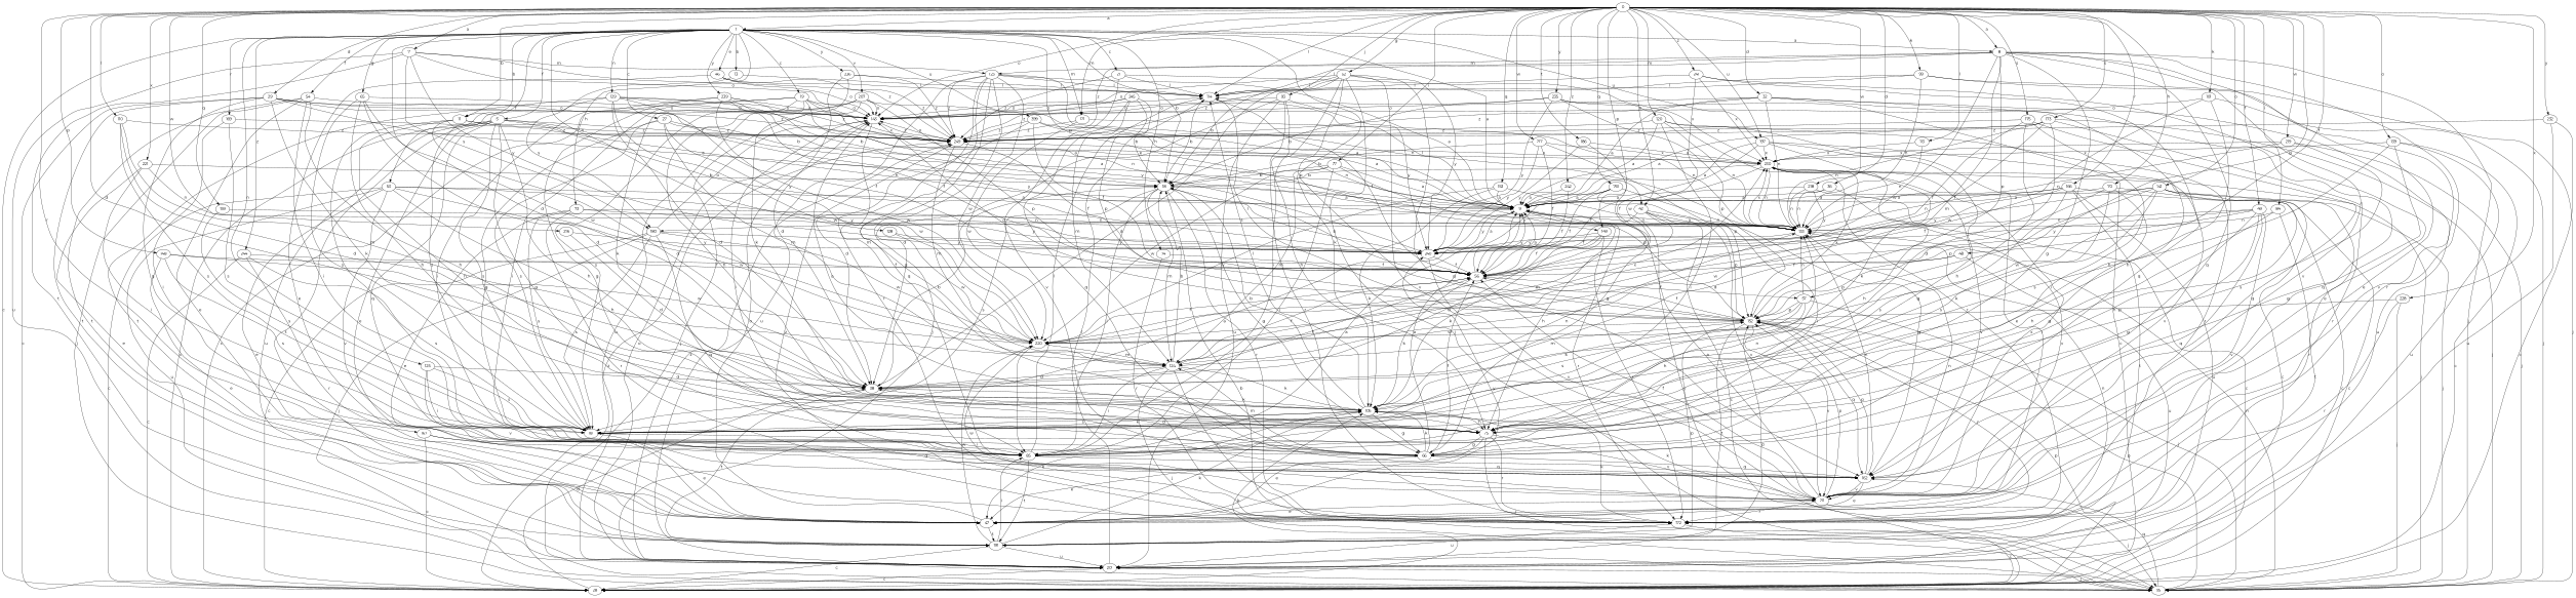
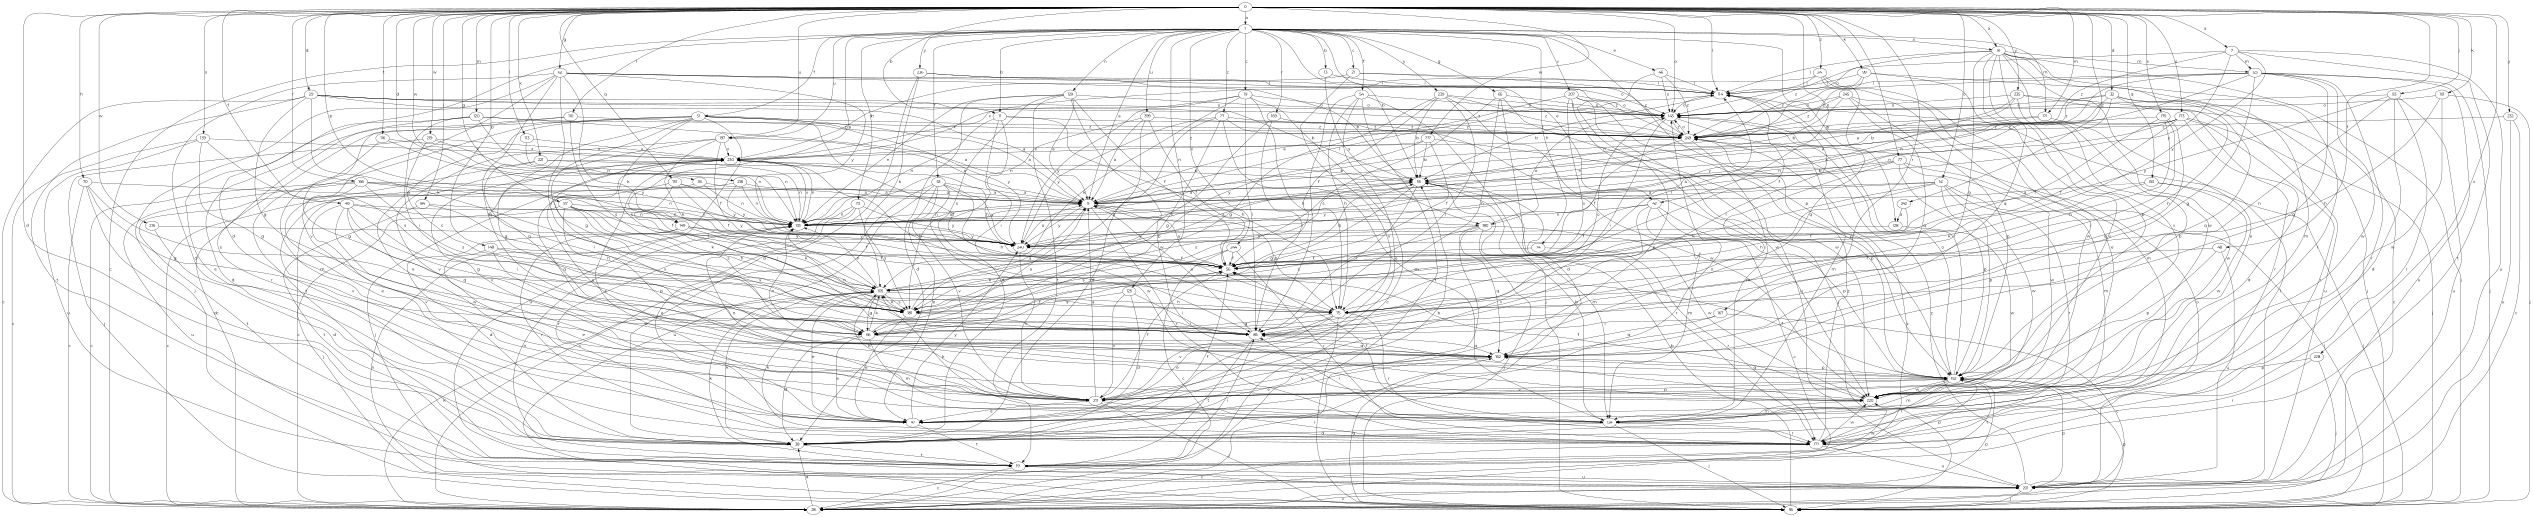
  strict digraph {
    fontname=Montserrat
    node [fontname=Montserrat]
    edge [fontname=Montserrat]
    0
    1
    7
    8
    11
    29
    32
    36
    38
    42
    48
    49
    57
    62
    70
    77
    84
    93
    99
    101
    110
    113
    114
    120
    121
    139
    141
    143
    148
    149
    153
-   159
    n33 [label=761]
    166
    167
    173
    175
-   186
+   186 [label=116]
    197
    216
    217
    218
    219
    221
    228
    232
    235
    241
    242
    9
    13
    18
    19
    21
    27
    28
    46
    51
    53
    54
    65
    73
    74
    125
    128
    129
    152
    169
    n69 [label=399]
    207
    236
    239
    244
    123
    180
    191
    201
    240
    249
    47
    66
    95
    124
    162
    172
    211
    220
    75
    133
    85
    105
    56
    181
    230
    245
    0 -> 1 [label=a]
    0 -> 7 [label=a]
    0 -> 8 [label=a]
    0 -> 11 [label=b]
    0 -> 29 [label=d]
    0 -> 32 [label=d]
    0 -> 36 [label=d]
    0 -> 38 [label=d]
    0 -> 42 [label=e]
    0 -> 48 [label=f]
    0 -> 49 [label=f]
    0 -> 57 [label=g]
    0 -> 62 [label=g]
    0 -> 70 [label=h]
    0 -> 77 [label=i]
    0 -> 84 [label=i]
    0 -> 93 [label=j]
    0 -> 99 [label=k]
    0 -> 101 [label=k]
    0 -> 110 [label=l]
    0 -> 113 [label=l]
    0 -> 114 [label=l]
    0 -> 120 [label=m]
    0 -> 121 [label=m]
    0 -> 139 [label=o]
    0 -> 141 [label=o]
    0 -> 143 [label=o]
    0 -> 148 [label=p]
    0 -> 149 [label=p]
    0 -> 153 [label=q]
-   0 -> 159 [label=q]
    0 -> n33 [label=q]
    0 -> 166 [label=r]
    0 -> 167 [label=r]
    0 -> 173 [label=s]
    0 -> 175 [label=s]
    0 -> 186 [label=t]
    0 -> 197 [label=u]
    0 -> 216 [label=w]
    0 -> 217 [label=w]
    0 -> 218 [label=w]
    0 -> 219 [label=w]
    0 -> 221 [label=x]
    0 -> 228 [label=x]
    0 -> 232 [label=y]
    0 -> 235 [label=y]
    0 -> 241 [label=z]
    0 -> 242 [label=z]
    1 -> 8 [label=a]
    1 -> 11 [label=b]
    1 -> 38 [label=d]
-   19 -> 42 [label=e]
+   1 -> 42 [label=e]
    1 -> 121 [label=m]
    1 -> 149 [label=p]
    1 -> 197 [label=u]
    1 -> 9 [label=a]
    1 -> 13 [label=b]
    1 -> 18 [label=b]
    1 -> 19 [label=c]
    1 -> 21 [label=c]
    1 -> 27 [label=c]
    1 -> 28 [label=c]
    1 -> 46 [label=e]
    1 -> 51 [label=f]
    1 -> 53 [label=f]
    1 -> 54 [label=f]
    1 -> 65 [label=g]
    1 -> 73 [label=h]
    1 -> 74 [label=h]
    1 -> 125 [label=n]
    1 -> 128 [label=n]
    1 -> 129 [label=n]
    1 -> 152 [label=p]
    1 -> 169 [label=r]
    1 -> n69 [label=u]
    1 -> 207 [label=v]
    1 -> 236 [label=y]
    1 -> 239 [label=y]
    1 -> 244 [label=z]
    7 -> 143 [label=o]
    7 -> 123 [label=m]
    7 -> 180 [label=s]
    7 -> 191 [label=t]
    7 -> 201 [label=u]
    7 -> 240 [label=y]
    7 -> 249 [label=z]
    8 -> 114 [label=l]
    8 -> 152 [label=p]
    8 -> 123 [label=m]
    8 -> 249 [label=z]
    8 -> 47 [label=e]
    8 -> 66 [label=g]
    8 -> 95 [label=j]
    8 -> 124 [label=m]
    8 -> 162 [label=q]
    8 -> 172 [label=r]
    8 -> 211 [label=v]
    8 -> 220 [label=w]
    11 -> 38 [label=d]
    11 -> 249 [label=z]
    11 -> 75 [label=h]
    11 -> 133 [label=n]
    11 -> 85 [label=i]
    29 -> 143 [label=o]
    29 -> 9 [label=a]
    29 -> 18 [label=b]
    29 -> 28 [label=c]
    29 -> 191 [label=t]
    29 -> 249 [label=z]
    29 -> 66 [label=g]
    29 -> 105 [label=k]
    32 -> 143 [label=o]
    32 -> 9 [label=a]
    32 -> 201 [label=u]
    32 -> 249 [label=z]
    32 -> 162 [label=q]
    32 -> 75 [label=h]
    32 -> 133 [label=n]
    36 -> 9 [label=a]
    36 -> 211 [label=v]
    36 -> 133 [label=n]
    38 -> 18 [label=b]
    38 -> 191 [label=t]
    38 -> 105 [label=k]
    38 -> 56 [label=f]
    42 -> 28 [label=c]
    42 -> 152 [label=p]
    42 -> 124 [label=m]
    42 -> 211 [label=v]
    42 -> 133 [label=n]
    42 -> 56 [label=f]
    48 -> 152 [label=p]
    48 -> 201 [label=u]
    48 -> 56 [label=f]
    49 -> 240 [label=y]
    49 -> 66 [label=g]
    49 -> 162 [label=q]
    49 -> 211 [label=v]
    49 -> 220 [label=w]
    49 -> 133 [label=n]
    49 -> 85 [label=i]
    57 -> 152 [label=p]
    57 -> 95 [label=j]
    57 -> 75 [label=h]
    57 -> 133 [label=n]
    57 -> 105 [label=k]
-   56 -> 57 [label=f]
+   57 -> 56 [label=f]
    57 -> 181 [label=s]
    62 -> 38 [label=d]
    62 -> 114 [label=l]
    62 -> 143 [label=o]
    62 -> 18 [label=b]
    62 -> 240 [label=y]
    62 -> 95 [label=j]
    62 -> 162 [label=q]
    62 -> 211 [label=v]
    62 -> 85 [label=i]
    62 -> 105 [label=k]
    70 -> 38 [label=d]
    70 -> 9 [label=a]
    70 -> 28 [label=c]
    70 -> 66 [label=g]
    70 -> 181 [label=s]
    77 -> 9 [label=a]
    77 -> 18 [label=b]
    77 -> 152 [label=p]
    77 -> 124 [label=m]
    77 -> 220 [label=w]
    77 -> 85 [label=i]
    84 -> 191 [label=t]
    84 -> 75 [label=h]
    84 -> 133 [label=n]
    93 -> 38 [label=d]
    93 -> 143 [label=o]
    93 -> 201 [label=u]
    93 -> 240 [label=y]
    93 -> 172 [label=r]
    93 -> 75 [label=h]
    99 -> 114 [label=l]
    99 -> 249 [label=z]
    99 -> 95 [label=j]
    99 -> 211 [label=v]
    99 -> 133 [label=n]
    101 -> 143 [label=o]
    101 -> 95 [label=j]
    101 -> 220 [label=w]
    101 -> 75 [label=h]
    110 -> 38 [label=d]
    110 -> 249 [label=z]
    110 -> 124 [label=m]
    110 -> 181 [label=s]
    113 -> 133 [label=n]
    113 -> 230 [label=x]
    114 -> 143 [label=o]
    114 -> 18 [label=b]
    114 -> 56 [label=f]
    120 -> 9 [label=a]
    120 -> 249 [label=z]
    120 -> 47 [label=e]
    120 -> 172 [label=r]
    120 -> 133 [label=n]
    120 -> 85 [label=i]
    121 -> 249 [label=z]
    121 -> 220 [label=w]
    121 -> 133 [label=n]
    139 -> 28 [label=c]
    139 -> 201 [label=u]
    139 -> 66 [label=g]
    139 -> 181 [label=s]
    139 -> 230 [label=x]
    141 -> 9 [label=a]
    141 -> 152 [label=p]
    141 -> 240 [label=y]
    141 -> 95 [label=j]
    141 -> 172 [label=r]
    141 -> 220 [label=w]
    141 -> 75 [label=h]
    141 -> 105 [label=k]
    143 -> 249 [label=z]
    143 -> 124 [label=m]
    143 -> 85 [label=i]
    148 -> 47 [label=e]
    148 -> 220 [label=w]
    148 -> 56 [label=f]
    148 -> 181 [label=s]
    149 -> 38 [label=d]
    149 -> 240 [label=y]
    149 -> 172 [label=r]
    149 -> 105 [label=k]
    149 -> 56 [label=f]
    153 -> 9 [label=a]
    153 -> 95 [label=j]
    153 -> 220 [label=w]
    153 -> 105 [label=k]
-   159 -> 133 [label=n]
-   159 -> 181 [label=s]
    n33 -> 9 [label=a]
    n33 -> 240 [label=y]
    n33 -> 162 [label=q]
    n33 -> 85 [label=i]
    n33 -> 56 [label=f]
    166 -> 9 [label=a]
    166 -> 28 [label=c]
    166 -> 191 [label=t]
    166 -> 201 [label=u]
    166 -> 133 [label=n]
    166 -> 56 [label=f]
    166 -> 181 [label=s]
    167 -> 28 [label=c]
    167 -> 162 [label=q]
    167 -> 85 [label=i]
    173 -> 38 [label=d]
    173 -> 9 [label=a]
    173 -> 249 [label=z]
    173 -> 95 [label=j]
    173 -> 172 [label=r]
    173 -> 133 [label=n]
    173 -> 56 [label=f]
    175 -> 249 [label=z]
    175 -> 162 [label=q]
    175 -> 75 [label=h]
    175 -> 85 [label=i]
    175 -> 56 [label=f]
    186 -> 240 [label=y]
    186 -> 66 [label=g]
    186 -> 230 [label=x]
    197 -> 9 [label=a]
    197 -> 66 [label=g]
    197 -> 211 [label=v]
    197 -> 105 [label=k]
    197 -> 56 [label=f]
    197 -> 230 [label=x]
    216 -> 38 [label=d]
    216 -> 240 [label=y]
    217 -> 18 [label=b]
    217 -> 152 [label=p]
    217 -> 240 [label=y]
    217 -> 56 [label=f]
    217 -> 230 [label=x]
    218 -> 9 [label=a]
    218 -> 28 [label=c]
    218 -> 240 [label=y]
    218 -> 133 [label=n]
    219 -> 95 [label=j]
    219 -> 133 [label=n]
    219 -> 181 [label=s]
    219 -> 230 [label=x]
    221 -> 18 [label=b]
    221 -> 47 [label=e]
    221 -> 133 [label=n]
    221 -> 85 [label=i]
    228 -> 152 [label=p]
    228 -> 95 [label=j]
    228 -> 172 [label=r]
    232 -> 28 [label=c]
    232 -> 201 [label=u]
    232 -> 249 [label=z]
    235 -> 143 [label=o]
    235 -> 18 [label=b]
    235 -> 28 [label=c]
    235 -> 152 [label=p]
    235 -> 240 [label=y]
    235 -> 172 [label=r]
    241 -> 114 [label=l]
    241 -> 47 [label=e]
    241 -> 162 [label=q]
    241 -> 220 [label=w]
    241 -> 230 [label=x]
-   242 -> 9 [label=a]
+   242 -> 128 [label=a]
    242 -> 56 [label=f]
    9 -> 114 [label=l]
    9 -> 180 [label=s]
    9 -> 240 [label=y]
    9 -> 172 [label=r]
    9 -> 75 [label=h]
    9 -> 133 [label=n]
    13 -> 114 [label=l]
    13 -> 180 [label=s]
    18 -> 9 [label=a]
    18 -> 66 [label=g]
    18 -> 124 [label=m]
    18 -> 172 [label=r]
    18 -> 85 [label=i]
    18 -> 181 [label=s]
    19 -> 143 [label=o]
    19 -> 28 [label=c]
    19 -> 240 [label=y]
    19 -> 75 [label=h]
    19 -> 85 [label=i]
    19 -> 105 [label=k]
    19 -> 230 [label=x]
    21 -> 114 [label=l]
    21 -> 249 [label=z]
    21 -> 211 [label=v]
    21 -> 230 [label=x]
    27 -> 240 [label=y]
    27 -> 249 [label=z]
    27 -> 66 [label=g]
    27 -> 124 [label=m]
    27 -> 220 [label=w]
    27 -> 181 [label=s]
    28 -> 38 [label=d]
    28 -> 152 [label=p]
    28 -> 249 [label=z]
    28 -> 105 [label=k]
    46 -> 114 [label=l]
    46 -> 143 [label=o]
    46 -> 249 [label=z]
    46 -> 47 [label=e]
    51 -> 9 [label=a]
    51 -> 28 [label=c]
    51 -> 191 [label=t]
    51 -> 201 [label=u]
    51 -> 240 [label=y]
    51 -> 249 [label=z]
    51 -> 47 [label=e]
    51 -> 66 [label=g]
    51 -> 162 [label=q]
    51 -> 75 [label=h]
    51 -> 181 [label=s]
    53 -> 9 [label=a]
    53 -> 28 [label=c]
    53 -> 201 [label=u]
    53 -> 240 [label=y]
    53 -> 47 [label=e]
    53 -> 211 [label=v]
    53 -> 220 [label=w]
    53 -> 75 [label=h]
    54 -> 143 [label=o]
    54 -> 191 [label=t]
    54 -> 47 [label=e]
    54 -> 95 [label=j]
    54 -> 75 [label=h]
    54 -> 85 [label=i]
    65 -> 38 [label=d]
    65 -> 143 [label=o]
    65 -> 220 [label=w]
    65 -> 75 [label=h]
    65 -> 181 [label=s]
    73 -> 240 [label=y]
    73 -> 47 [label=e]
    73 -> 172 [label=r]
    73 -> 133 [label=n]
    73 -> 181 [label=s]
    74 -> 172 [label=r]
    74 -> 56 [label=f]
    125 -> 38 [label=d]
    125 -> 211 [label=v]
    125 -> 85 [label=i]
    125 -> 181 [label=s]
    128 -> 240 [label=y]
    128 -> 220 [label=w]
    129 -> 38 [label=d]
    129 -> 143 [label=o]
    129 -> 9 [label=a]
    129 -> 191 [label=t]
    129 -> 220 [label=w]
    129 -> 133 [label=n]
    129 -> 56 [label=f]
    129 -> 181 [label=s]
    152 -> 114 [label=l]
    152 -> 143 [label=o]
    152 -> 191 [label=t]
    152 -> 124 [label=m]
    152 -> 162 [label=q]
    152 -> 172 [label=r]
    152 -> 211 [label=v]
    152 -> 220 [label=w]
    152 -> 56 [label=f]
    152 -> 230 [label=x]
    169 -> 249 [label=z]
    169 -> 85 [label=i]
    169 -> 181 [label=s]
    n69 -> 38 [label=d]
    n69 -> 9 [label=a]
    n69 -> 249 [label=z]
    n69 -> 133 [label=n]
    n69 -> 56 [label=f]
    207 -> 143 [label=o]
    207 -> 9 [label=a]
    207 -> 152 [label=p]
    207 -> 201 [label=u]
    207 -> 95 [label=j]
    207 -> 181 [label=s]
    236 -> 38 [label=d]
    236 -> 114 [label=l]
    236 -> 249 [label=z]
    236 -> 105 [label=k]
    239 -> 143 [label=o]
    239 -> 18 [label=b]
    239 -> 249 [label=z]
    239 -> 66 [label=g]
    239 -> 220 [label=w]
    239 -> 85 [label=i]
    239 -> 56 [label=f]
    244 -> 28 [label=c]
    244 -> 172 [label=r]
    244 -> 56 [label=f]
    244 -> 181 [label=s]
    123 -> 114 [label=l]
    123 -> 9 [label=a]
    123 -> 201 [label=u]
    123 -> 249 [label=z]
    123 -> 66 [label=g]
    123 -> 95 [label=j]
    123 -> 162 [label=q]
    123 -> 172 [label=r]
    123 -> 220 [label=w]
    123 -> 133 [label=n]
    180 -> 143 [label=o]
    180 -> 28 [label=c]
    180 -> 240 [label=y]
    180 -> 95 [label=j]
    180 -> 162 [label=q]
    180 -> 220 [label=w]
    180 -> 181 [label=s]
    191 -> 28 [label=c]
    191 -> 152 [label=p]
    191 -> 201 [label=u]
    191 -> 220 [label=w]
    191 -> 133 [label=n]
    191 -> 85 [label=i]
    191 -> 105 [label=k]
    201 -> 114 [label=l]
    201 -> 143 [label=o]
    201 -> 28 [label=c]
    201 -> 152 [label=p]
    201 -> 249 [label=z]
    201 -> 95 [label=j]
    240 -> 9 [label=a]
    240 -> 211 [label=v]
    240 -> 56 [label=f]
    249 -> 143 [label=o]
    249 -> 124 [label=m]
    249 -> 56 [label=f]
    249 -> 230 [label=x]
    47 -> 143 [label=o]
    47 -> 191 [label=t]
    47 -> 240 [label=y]
    66 -> 38 [label=d]
    66 -> 9 [label=a]
    66 -> 47 [label=e]
    66 -> 124 [label=m]
    66 -> 162 [label=q]
    66 -> 105 [label=k]
    66 -> 56 [label=f]
    95 -> 18 [label=b]
    95 -> 152 [label=p]
    95 -> 162 [label=q]
    95 -> 133 [label=n]
    124 -> 38 [label=d]
    124 -> 18 [label=b]
    124 -> 95 [label=j]
    124 -> 172 [label=r]
    124 -> 85 [label=i]
    124 -> 105 [label=k]
    124 -> 56 [label=f]
    124 -> 230 [label=x]
    162 -> 152 [label=p]
    162 -> 47 [label=e]
    162 -> 211 [label=v]
    162 -> 133 [label=n]
    172 -> 28 [label=c]
    172 -> 201 [label=u]
    172 -> 249 [label=z]
    172 -> 220 [label=w]
    172 -> 105 [label=k]
    211 -> 9 [label=a]
    211 -> 152 [label=p]
    211 -> 47 [label=e]
    211 -> 95 [label=j]
    211 -> 172 [label=r]
    211 -> 133 [label=n]
    211 -> 105 [label=k]
    211 -> 56 [label=f]
    211 -> 230 [label=x]
    220 -> 124 [label=m]
    220 -> 85 [label=i]
    220 -> 56 [label=f]
    75 -> 143 [label=o]
    75 -> 47 [label=e]
    75 -> 66 [label=g]
    75 -> 95 [label=j]
    75 -> 172 [label=r]
    75 -> 211 [label=v]
    133 -> 9 [label=a]
    133 -> 240 [label=y]
    133 -> 230 [label=x]
    85 -> 114 [label=l]
    85 -> 9 [label=a]
    85 -> 191 [label=t]
    85 -> 162 [label=q]
    85 -> 133 [label=n]
    105 -> 114 [label=l]
    105 -> 18 [label=b]
    105 -> 47 [label=e]
    105 -> 66 [label=g]
    105 -> 75 [label=h]
    105 -> 133 [label=n]
    105 -> 181 [label=s]
    56 -> 9 [label=a]
    56 -> 18 [label=b]
    56 -> 105 [label=k]
    181 -> 9 [label=a]
    181 -> 47 [label=e]
    181 -> 85 [label=i]
    181 -> 105 [label=k]
    230 -> 18 [label=b]
    230 -> 28 [label=c]
    230 -> 95 [label=j]
    230 -> 211 [label=v]
    230 -> 75 [label=h]
    230 -> 133 [label=n]
    230 -> 56 [label=f]
    245 -> 143 [label=o]
    245 -> 18 [label=b]
    245 -> 152 [label=p]
    245 -> 249 [label=z]
    245 -> 124 [label=m]
    245 -> 162 [label=q]
  }
